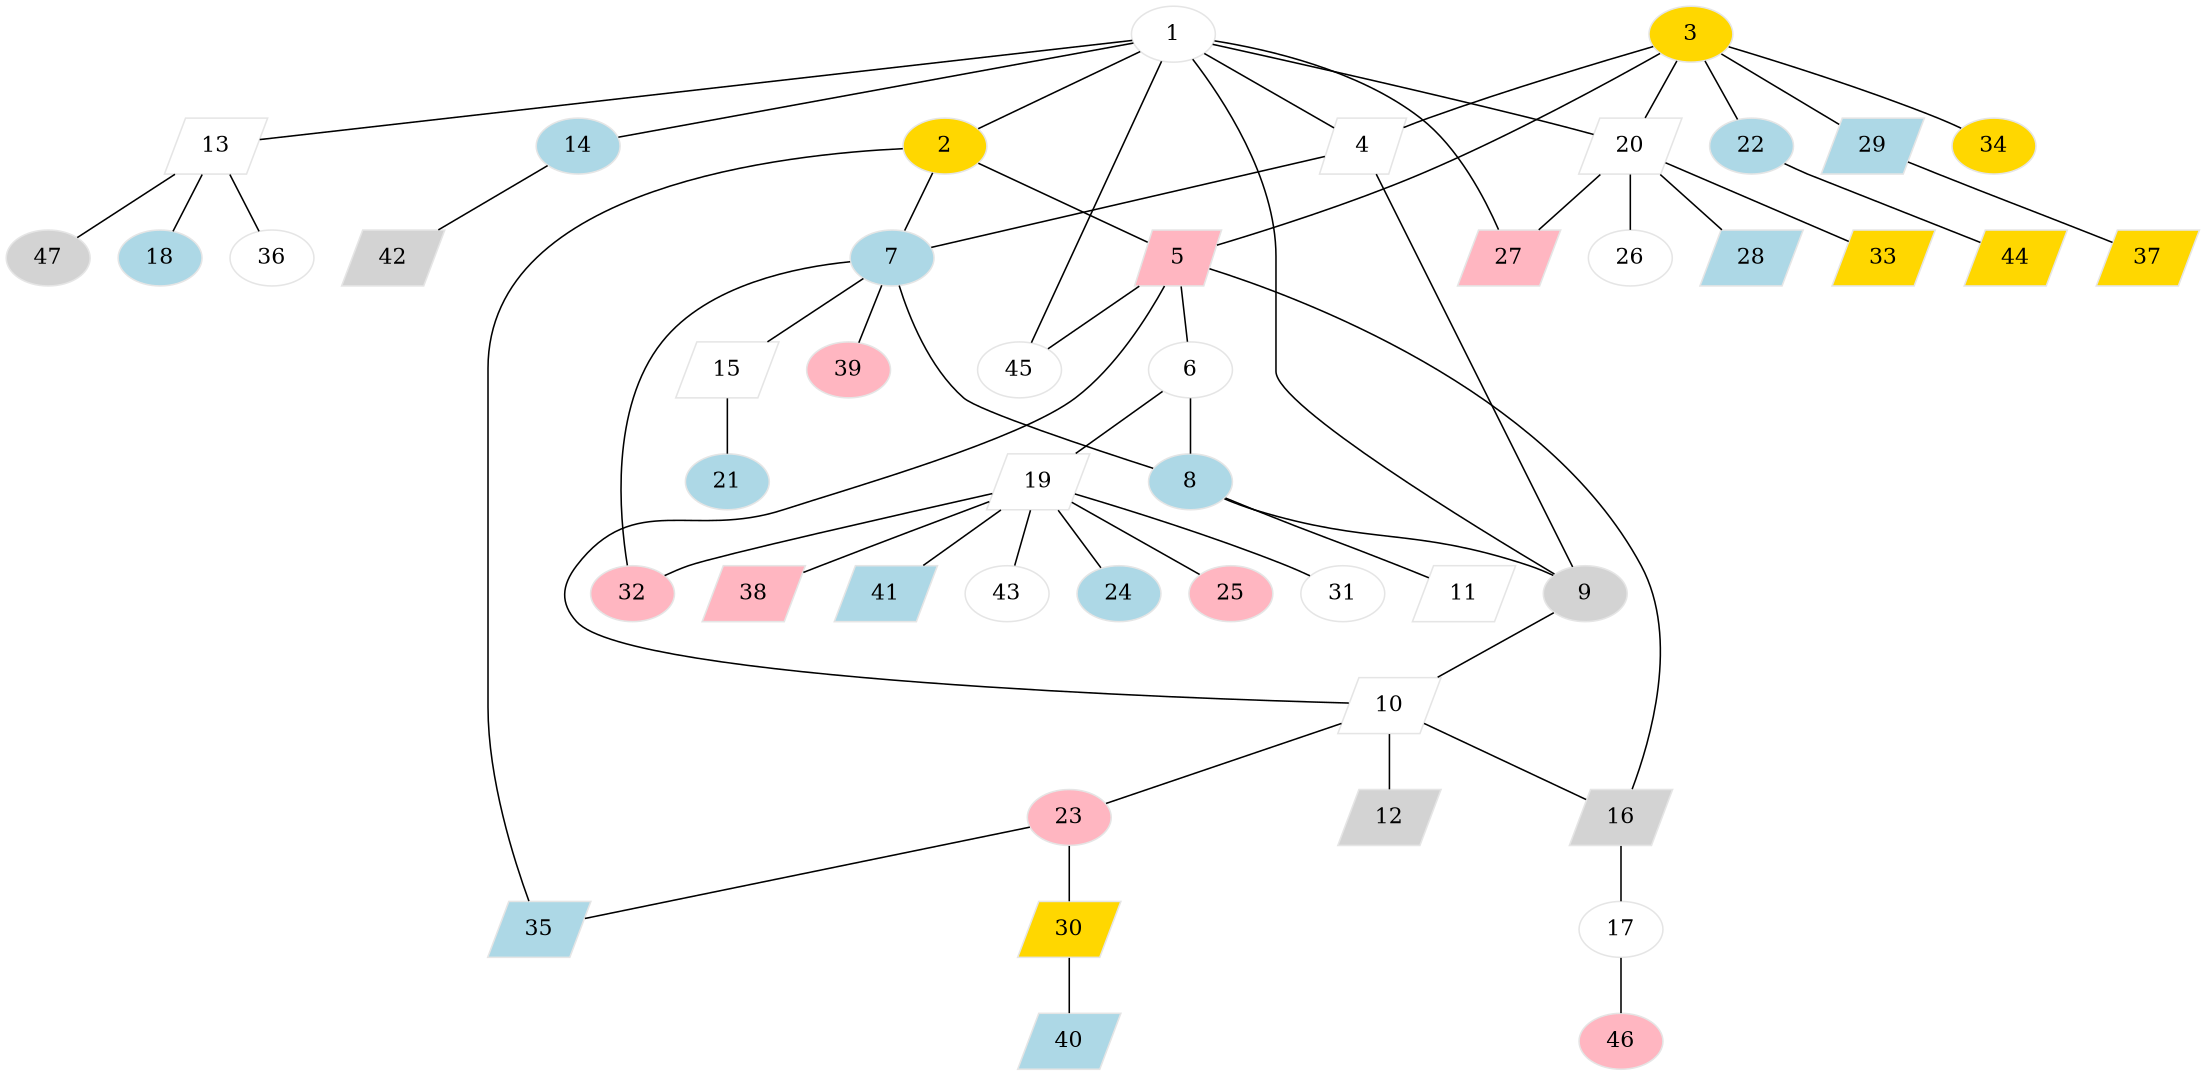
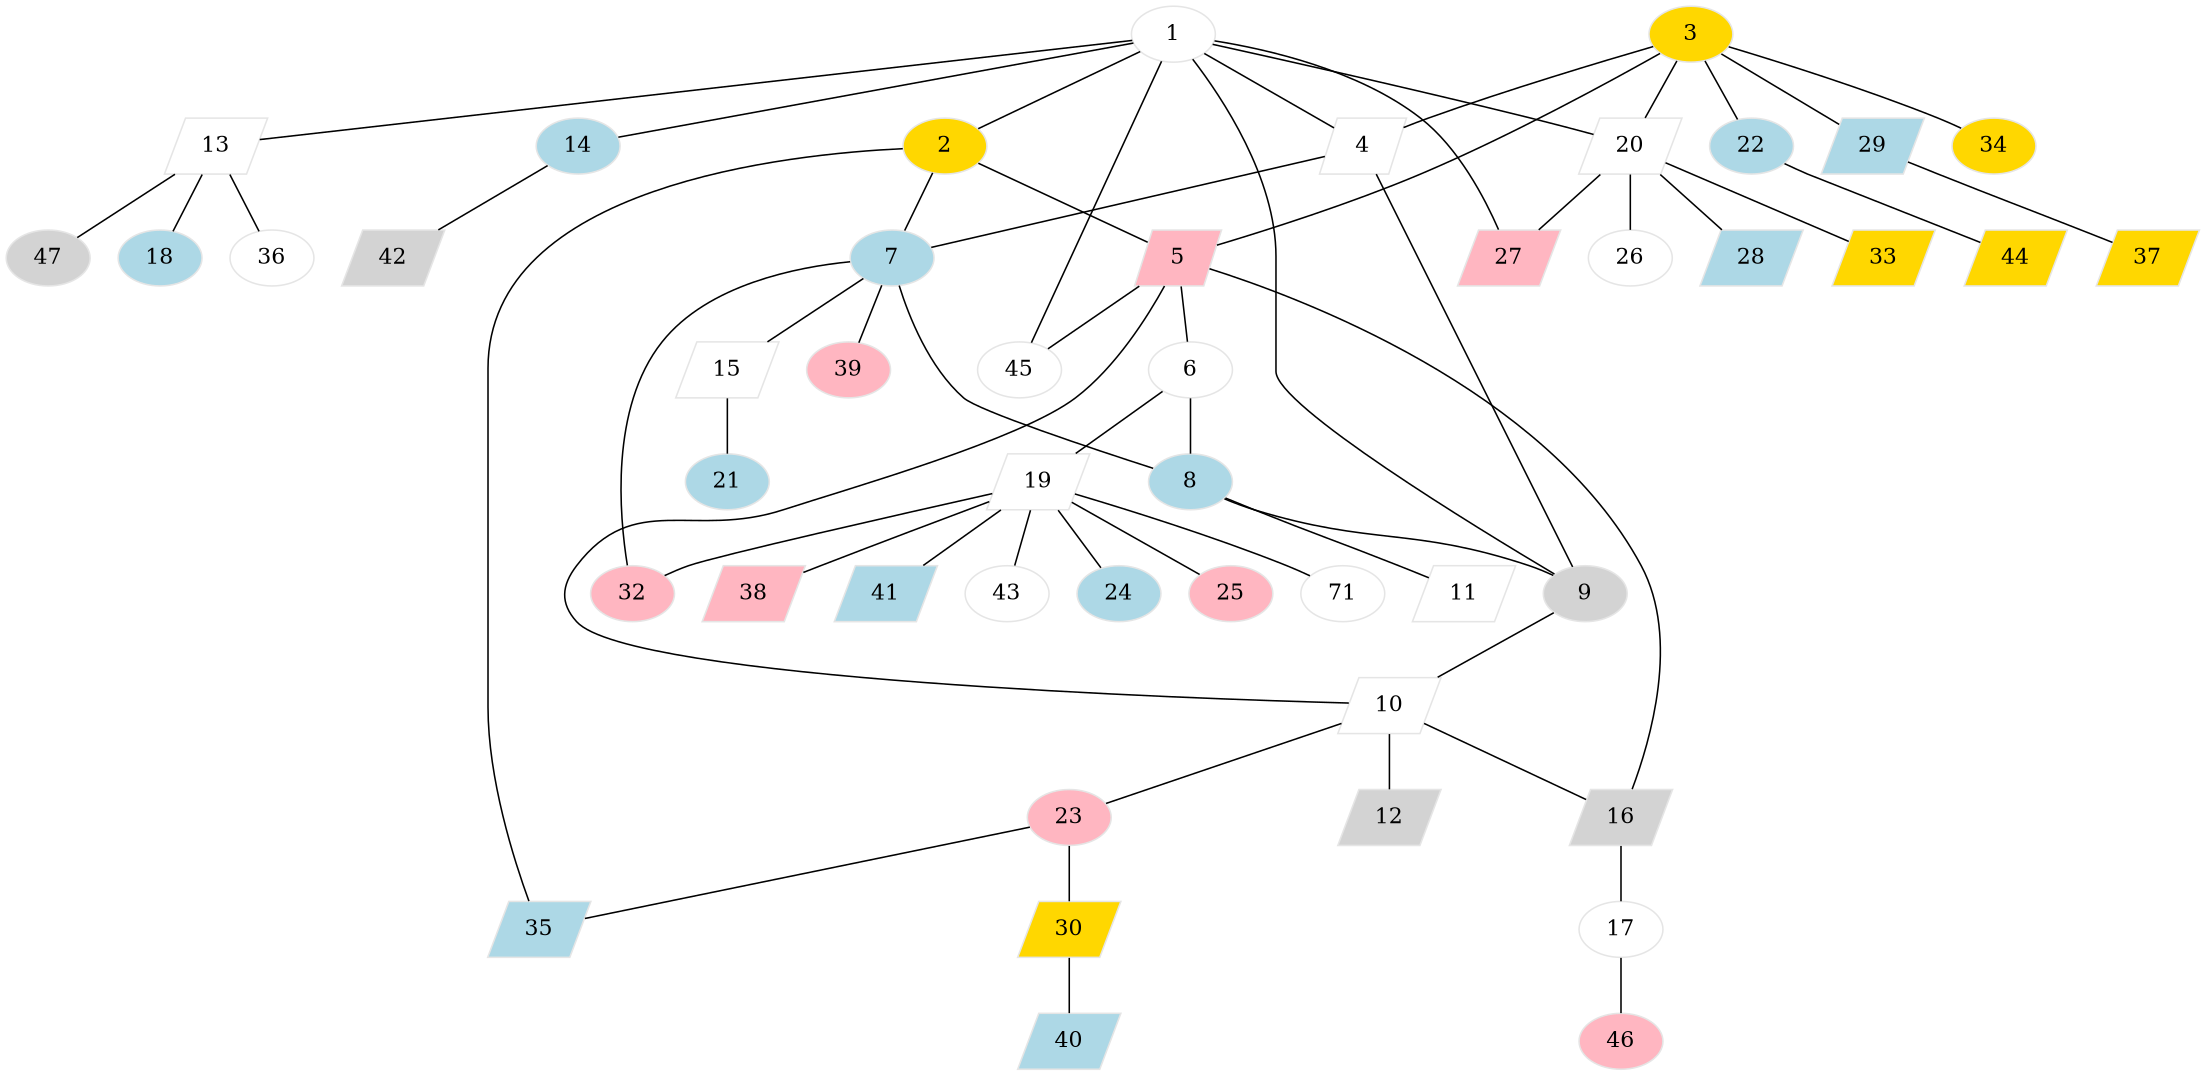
  graph {
    node [color=gray90 fillcolor=white shape=ellipse style=filled]
    2 [fillcolor=gold]
    1
    4 [shape=parallelogram]
    9 [fillcolor=lightgrey]
    13 [shape=parallelogram]
    14 [fillcolor=lightblue]
    20 [shape=parallelogram]
    27 [fillcolor=lightpink shape=parallelogram]
    45
    5 [fillcolor=lightpink shape=parallelogram]
    7 [fillcolor=lightblue]
    35 [fillcolor=lightblue shape=parallelogram]
    10 [shape=parallelogram]
    18 [fillcolor=lightblue]
    36
    47 [fillcolor=lightgrey]
    42 [fillcolor=lightgrey shape=parallelogram]
    26
    28 [fillcolor=lightblue shape=parallelogram]
    33 [fillcolor=gold shape=parallelogram]
    6
    16 [fillcolor=lightgrey shape=parallelogram]
    8 [fillcolor=lightblue]
    15 [shape=parallelogram]
    32 [fillcolor=lightpink]
    39 [fillcolor=lightpink]
    3 [fillcolor=gold]
    22 [fillcolor=lightblue]
    29 [fillcolor=lightblue shape=parallelogram]
    34 [fillcolor=gold]
    44 [fillcolor=gold shape=parallelogram]
    37 [fillcolor=gold shape=parallelogram]
    19 [shape=parallelogram]
    12 [fillcolor=lightgrey shape=parallelogram]
    23 [fillcolor=lightpink]
    17
    11 [shape=parallelogram]
    24 [fillcolor=lightblue]
    25 [fillcolor=lightpink]
-   31
+   31 [label=71]
    38 [fillcolor=lightpink shape=parallelogram]
    41 [fillcolor=lightblue shape=parallelogram]
    43
    21 [fillcolor=lightblue]
    30 [fillcolor=gold shape=parallelogram]
    46 [fillcolor=lightpink]
    40 [fillcolor=lightblue shape=parallelogram]
    2 -- 5
    2 -- 7
    2 -- 35
    1 -- 2
    1 -- 4
    1 -- 9
    1 -- 13
    1 -- 14
    1 -- 20
    1 -- 27
    1 -- 45
    4 -- 9
    4 -- 7
    9 -- 10
    13 -- 18
    13 -- 36
    13 -- 47
    14 -- 42
    20 -- 27
    20 -- 26
    20 -- 28
    20 -- 33
    5 -- 45
    5 -- 10
    5 -- 6
    5 -- 16
    7 -- 8
    7 -- 15
    7 -- 32
    7 -- 39
    10 -- 16
    10 -- 12
    10 -- 23
    6 -- 8
    6 -- 19
    16 -- 17
    8 -- 9
    8 -- 11
    15 -- 21
    3 -- 4
    3 -- 20
    3 -- 5
    3 -- 22
    3 -- 29
    3 -- 34
    22 -- 44
    29 -- 37
    19 -- 32
    19 -- 24
    19 -- 25
    19 -- 31
    19 -- 38
    19 -- 41
    19 -- 43
    23 -- 35
    23 -- 30
    17 -- 46
    30 -- 40
  }
